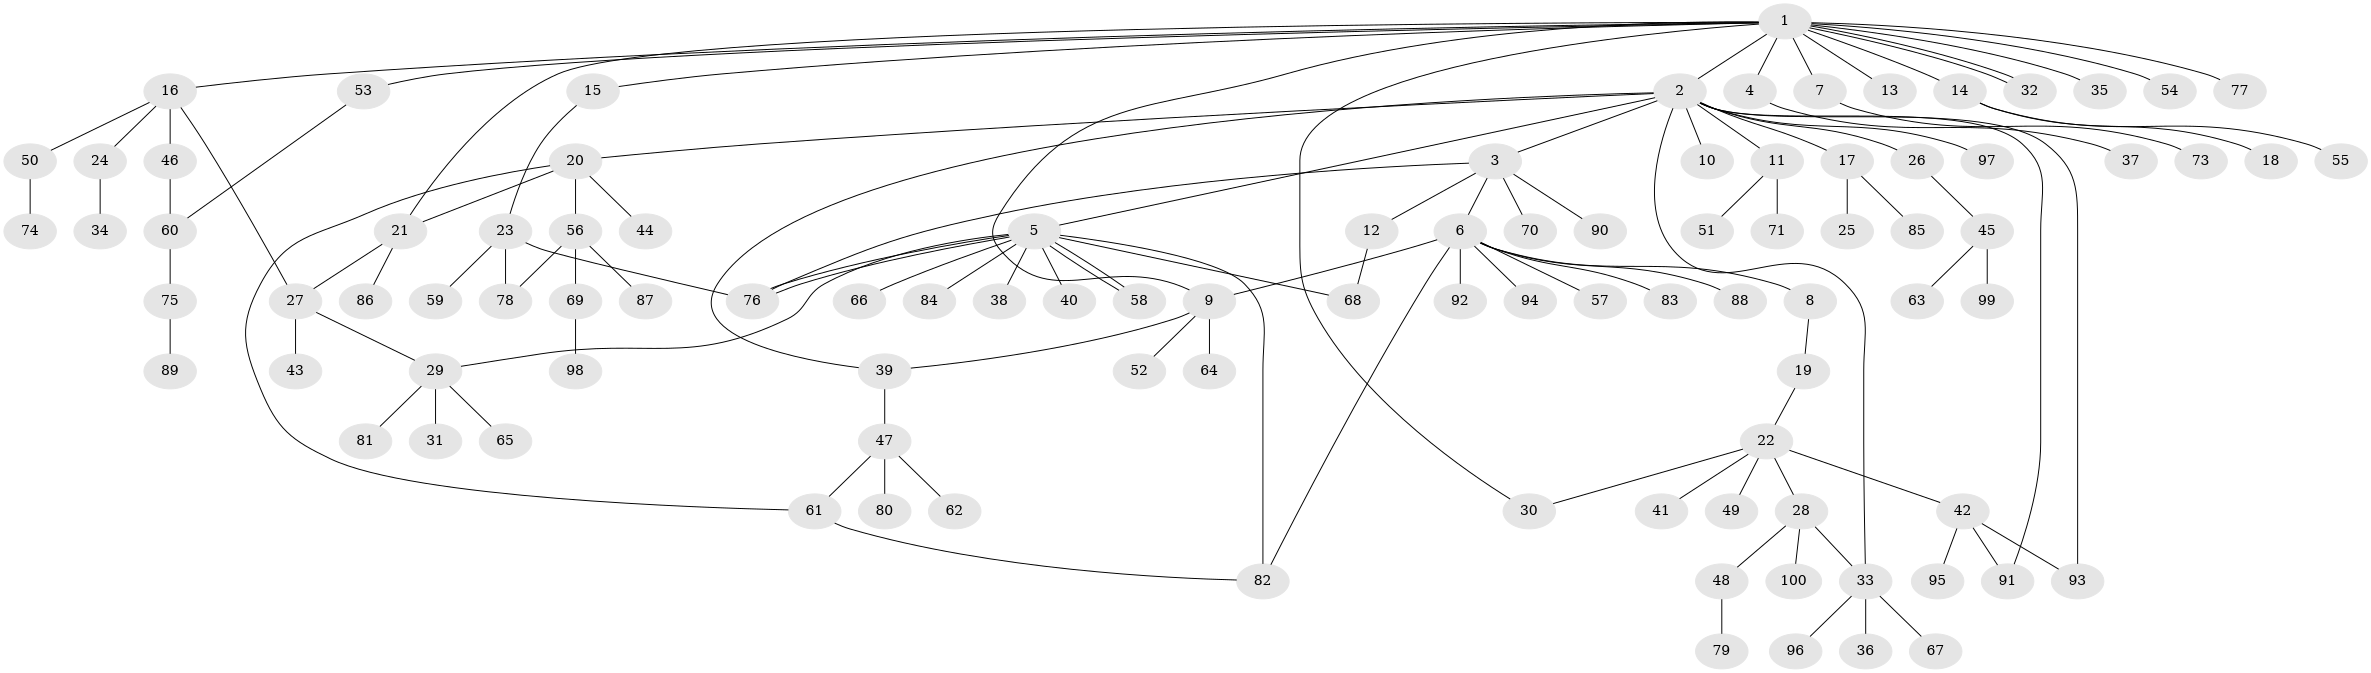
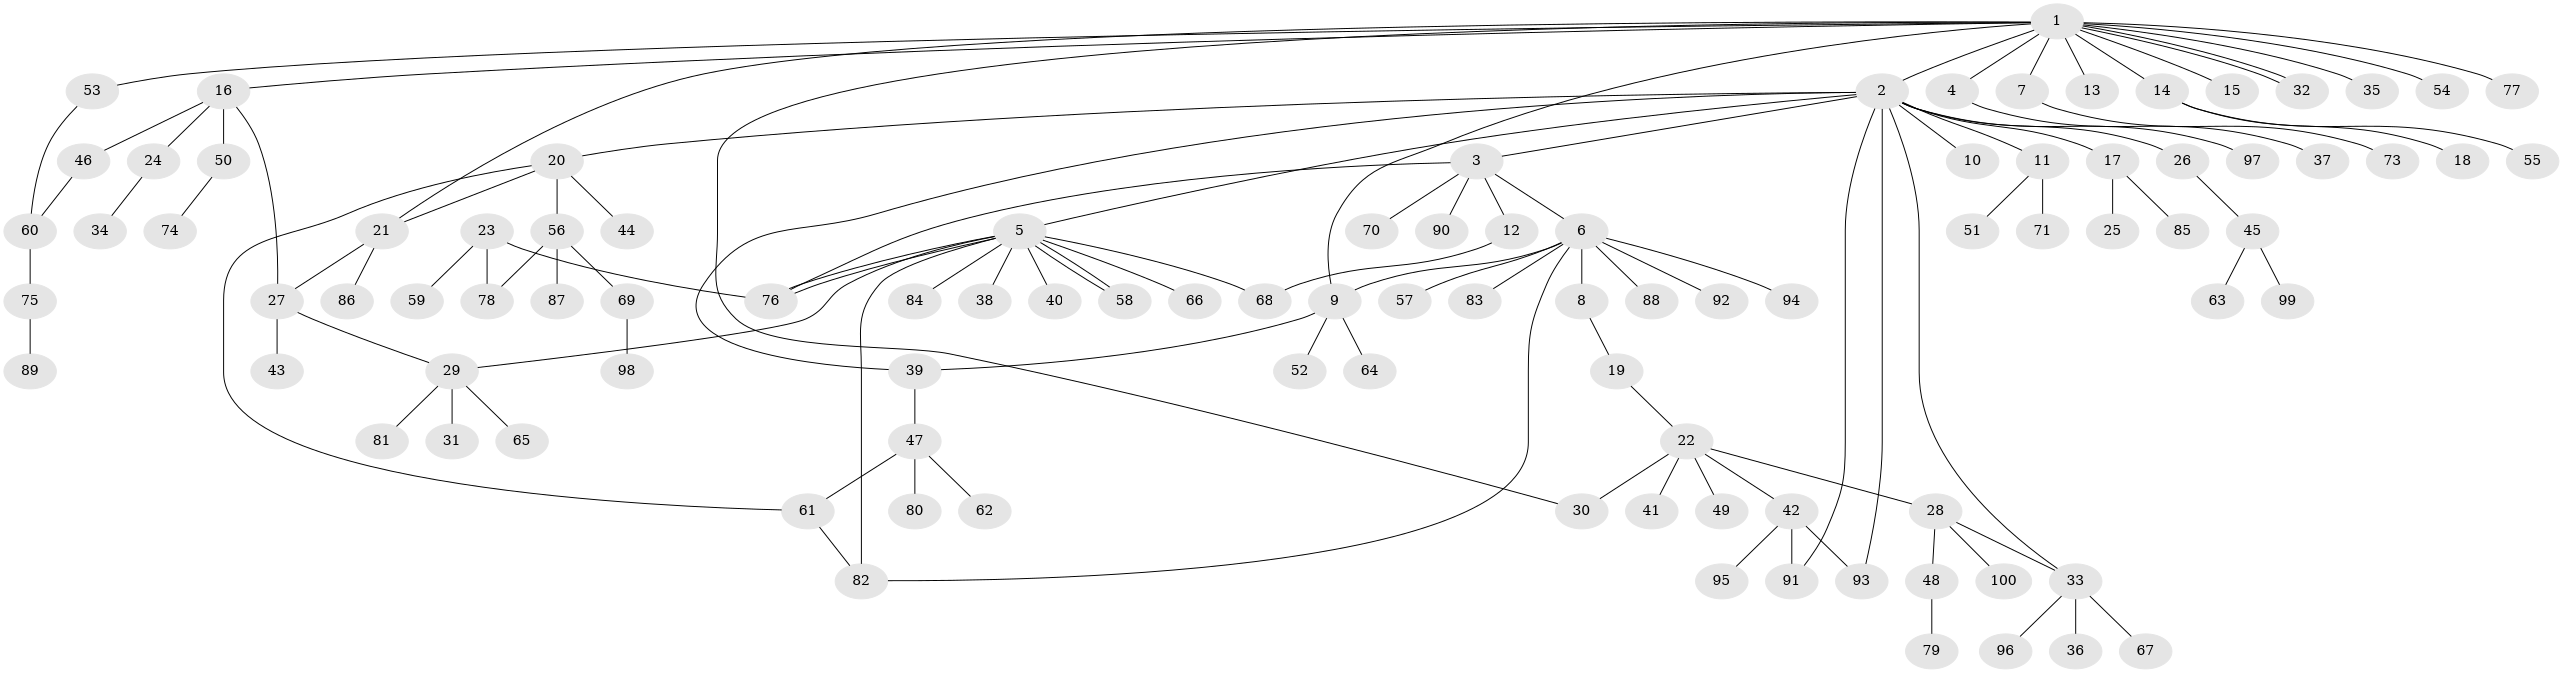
  graph {
    fontname="DejaVu Serif"
    node [color=gray90 fontname="DejaVu Serif" style=filled]
    edge [fontname="DejaVu Serif"]
    1
    2
    4
    7
    9
    13
    14
    15
    16
    21
    30
    32
    35
    53
    54
    77
    3
    5
    10
    11
    17
    20
    26
    33
    39
    91
    93
    97
    37
    73
    52
    64
    18
    55
    23
    24
    27
    46
    50
    86
    60
    6
    12
    70
    76
    90
    29
    38
    40
    58
    66
    68
    82
    84
    51
    71
    25
    85
    44
    56
    61
    45
    36
    67
    96
    47
    8
    57
    83
    88
    92
    94
    31
    65
    81
    19
    22
    59
    78
    34
    43
    74
    28
    41
    42
    49
    69
    87
    75
    89
    48
    100
    95
    63
    99
    79
    62
    80
    98
    1 -- 2
    1 -- 4
    1 -- 7
    1 -- 9
    1 -- 13
    1 -- 14
    1 -- 15
    1 -- 16
    1 -- 21
    1 -- 30
    1 -- 32
    1 -- 32
    1 -- 35
    1 -- 53
    1 -- 54
    1 -- 77
    2 -- 3
    2 -- 5
    2 -- 10
    2 -- 11
    2 -- 17
    2 -- 20
    2 -- 26
    2 -- 33
    2 -- 39
    2 -- 91
    2 -- 93
    2 -- 97
    4 -- 37
    7 -- 73
    9 -- 39
    9 -- 52
    9 -- 64
    14 -- 18
    14 -- 55
-   15 -- 23
    16 -- 24
    16 -- 27
    16 -- 46
    16 -- 50
    21 -- 27
    21 -- 86
    53 -- 60
    3 -- 6
    3 -- 12
    3 -- 70
    3 -- 76
    3 -- 90
    5 -- 76
    5 -- 76
    5 -- 29
    5 -- 38
    5 -- 40
    5 -- 58
    5 -- 58
    5 -- 66
    5 -- 68
    5 -- 82
    5 -- 84
    11 -- 51
    11 -- 71
    17 -- 25
    17 -- 85
    20 -- 21
    20 -- 44
    20 -- 56
    20 -- 61
    26 -- 45
    33 -- 36
    33 -- 67
    33 -- 96
    39 -- 47
    23 -- 76
    23 -- 59
    23 -- 78
    24 -- 34
    27 -- 29
    27 -- 43
    46 -- 60
    50 -- 74
    60 -- 75
    6 -- 9
    6 -- 82
    6 -- 8
    6 -- 57
    6 -- 83
    6 -- 88
    6 -- 92
    6 -- 94
    12 -- 68
    29 -- 31
    29 -- 65
    29 -- 81
    56 -- 78
    56 -- 69
    56 -- 87
    61 -- 82
    45 -- 63
    45 -- 99
    47 -- 61
    47 -- 62
    47 -- 80
    8 -- 19
    19 -- 22
    22 -- 30
    22 -- 28
    22 -- 41
    22 -- 42
    22 -- 49
    28 -- 33
    28 -- 48
    28 -- 100
    42 -- 91
    42 -- 93
    42 -- 95
    69 -- 98
    75 -- 89
    48 -- 79
  }
